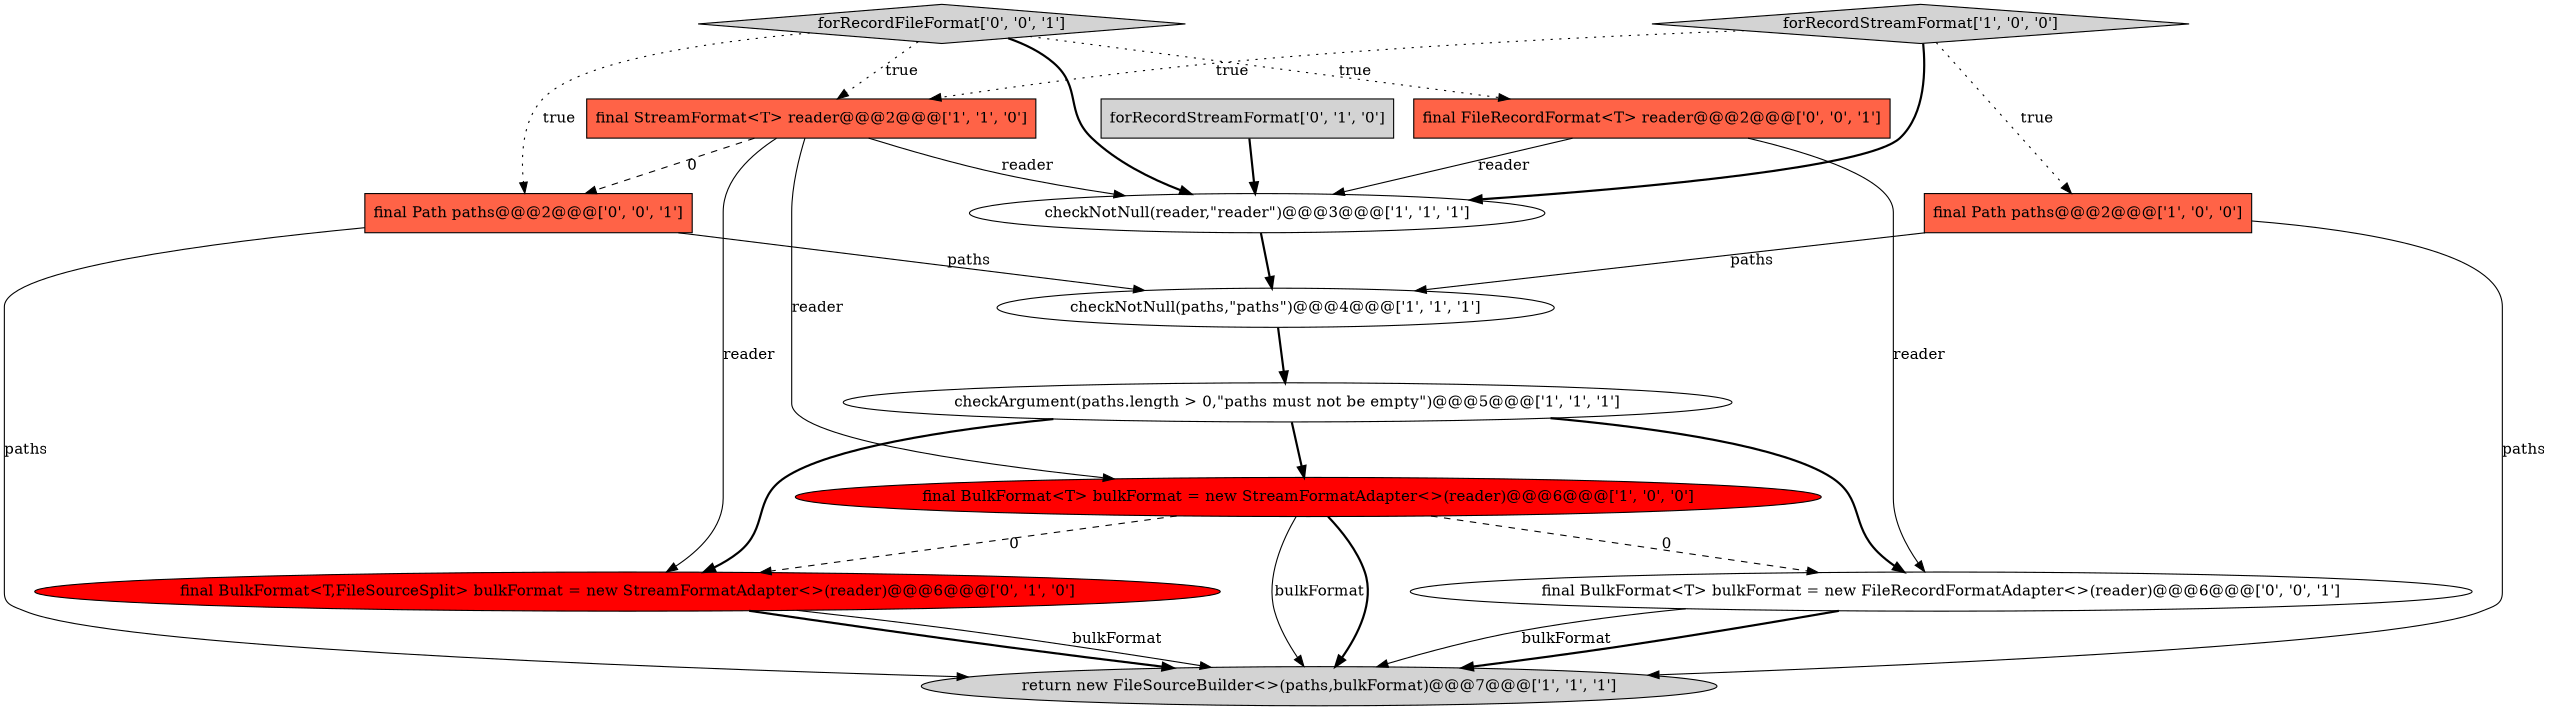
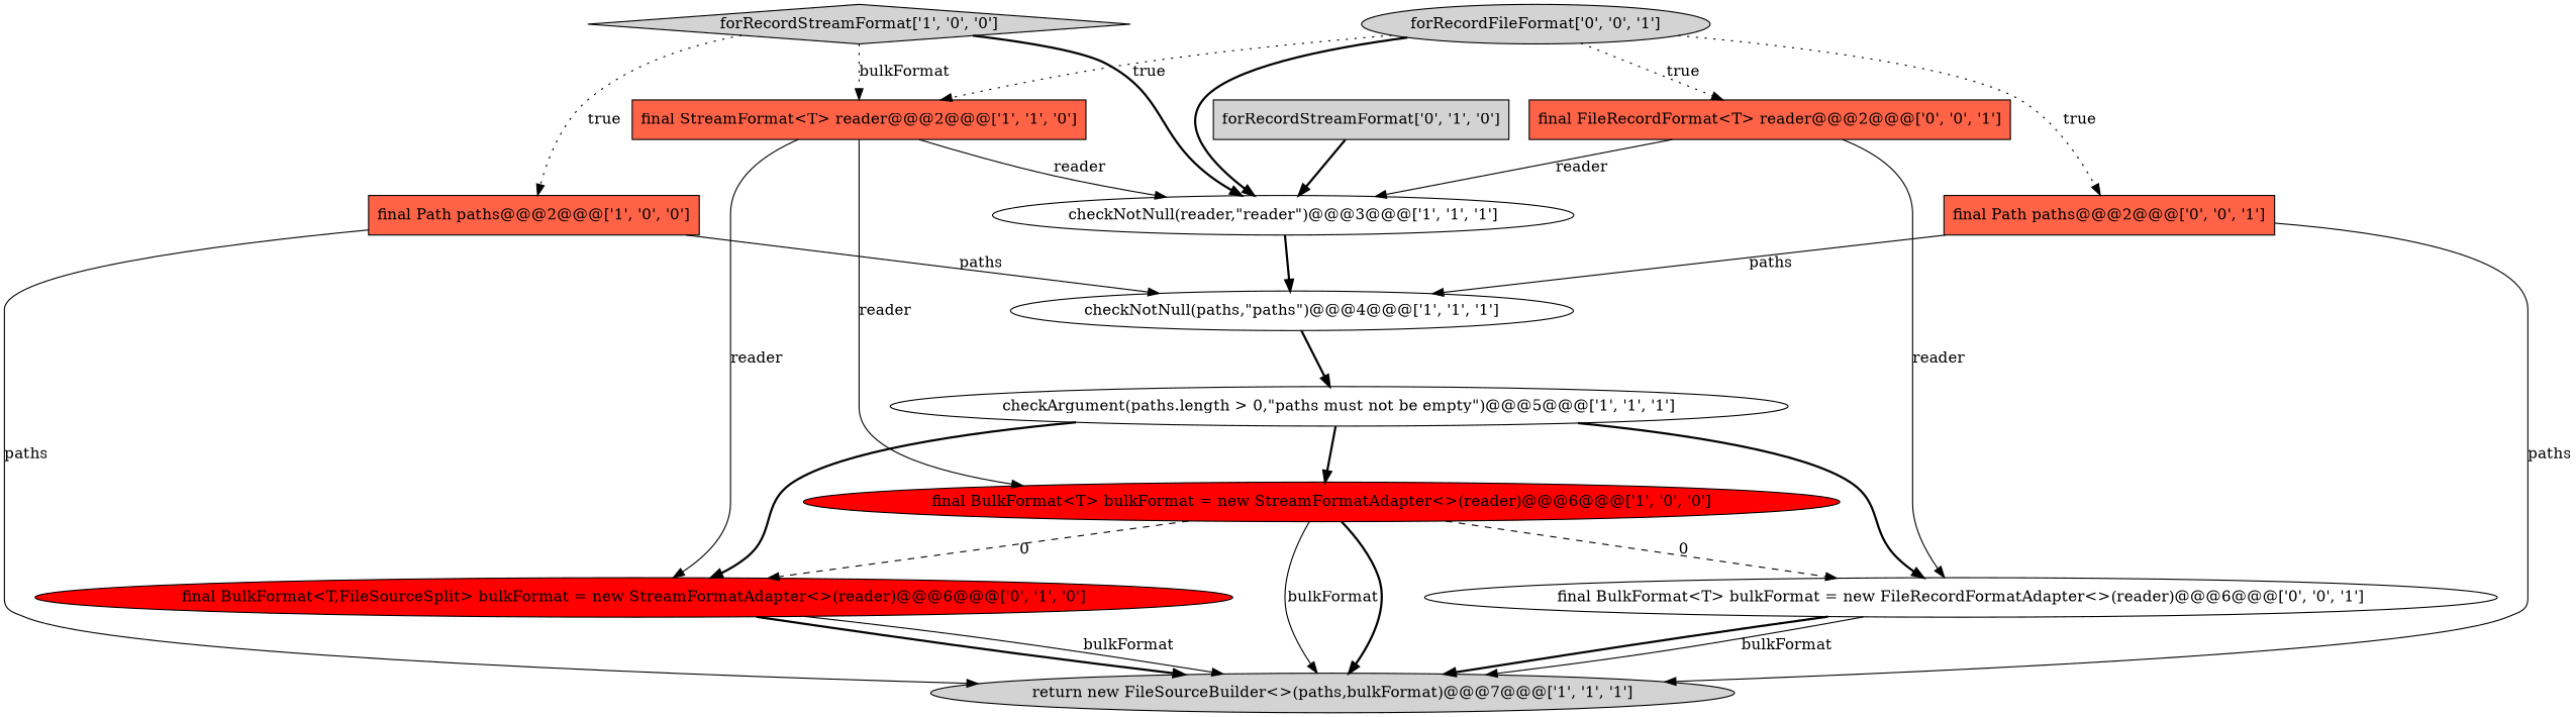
  digraph {
    node [fillcolor=white shape=ellipse style=filled]
    edge [style=solid]
    n1 [fillcolor=red label="final BulkFormat<T> bulkFormat = new StreamFormatAdapter<>(reader)@@@6@@@['1', '0', '0']"]
    n2 [label="final BulkFormat<T> bulkFormat = new FileRecordFormatAdapter<>(reader)@@@6@@@['0', '0', '1']"]
    n3 [fillcolor=red label="final BulkFormat<T,FileSourceSplit> bulkFormat = new StreamFormatAdapter<>(reader)@@@6@@@['0', '1', '0']"]
    n4 [fillcolor=lightgray label="return new FileSourceBuilder<>(paths,bulkFormat)@@@7@@@['1', '1', '1']"]
-   n5 [fillcolor=lightgray label="forRecordFileFormat['0', '0', '1']" shape=diamond]
+   n5 [fillcolor=lightgray label="forRecordFileFormat['0', '0', '1']"]
    n6 [fillcolor=tomato label="final Path paths@@@2@@@['0', '0', '1']" shape=box]
    n7 [label="checkNotNull(reader,\"reader\")@@@3@@@['1', '1', '1']"]
    n8 [fillcolor=tomato label="final FileRecordFormat<T> reader@@@2@@@['0', '0', '1']" shape=box]
    n9 [fillcolor=tomato label="final StreamFormat<T> reader@@@2@@@['1', '1', '0']" shape=box]
    n10 [label="checkNotNull(paths,\"paths\")@@@4@@@['1', '1', '1']"]
    n11 [label="checkArgument(paths.length > 0,\"paths must not be empty\")@@@5@@@['1', '1', '1']"]
    n12 [fillcolor=tomato label="final Path paths@@@2@@@['1', '0', '0']" shape=box]
    n13 [fillcolor=lightgray label="forRecordStreamFormat['0', '1', '0']" shape=box]
    n14 [fillcolor=lightgray label="forRecordStreamFormat['1', '0', '0']" shape=diamond]
    n1 -> n2 [label=0 style=dashed]
    n1 -> n3 [label=0 style=dashed]
    n1 -> n4 [label=bulkFormat]
    n1 -> n4 [style=bold]
    n2 -> n4 [style=bold]
    n2 -> n4 [label=bulkFormat]
    n3 -> n4 [style=bold]
    n3 -> n4 [label=bulkFormat]
    n5 -> n6 [label=true style=dotted]
    n5 -> n7 [style=bold]
    n5 -> n8 [label=true style=dotted]
    n5 -> n9 [label=true style=dotted]
    n6 -> n4 [label=paths]
    n6 -> n10 [label=paths]
    n7 -> n10 [style=bold]
    n8 -> n2 [label=reader]
    n8 -> n7 [label=reader]
    n9 -> n1 [label=reader]
    n9 -> n3 [label=reader]
-   n9 -> n6 [label=0 style=dashed]
    n9 -> n7 [label=reader]
    n10 -> n11 [style=bold]
    n11 -> n1 [style=bold]
    n11 -> n2 [style=bold]
    n11 -> n3 [style=bold]
    n12 -> n4 [label=paths]
    n12 -> n10 [label=paths]
    n13 -> n7 [style=bold]
    n14 -> n7 [style=bold]
-   n14 -> n9 [label=true style=dotted]
+   n14 -> n9 [label=bulkFormat style=dotted]
    n14 -> n12 [label=true style=dotted]
  }
